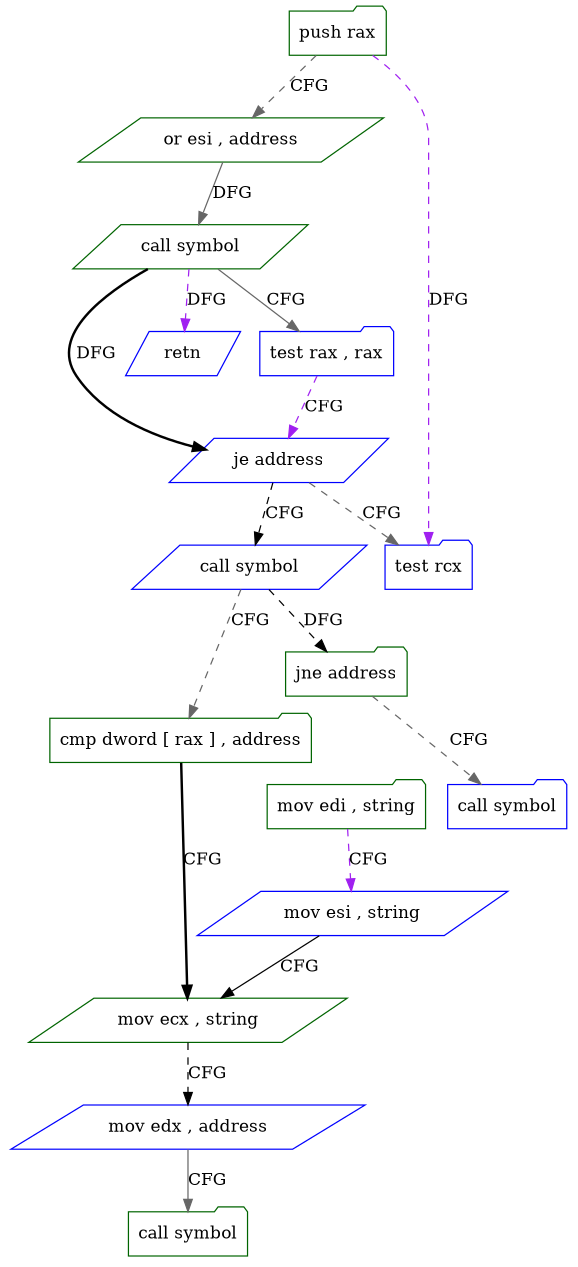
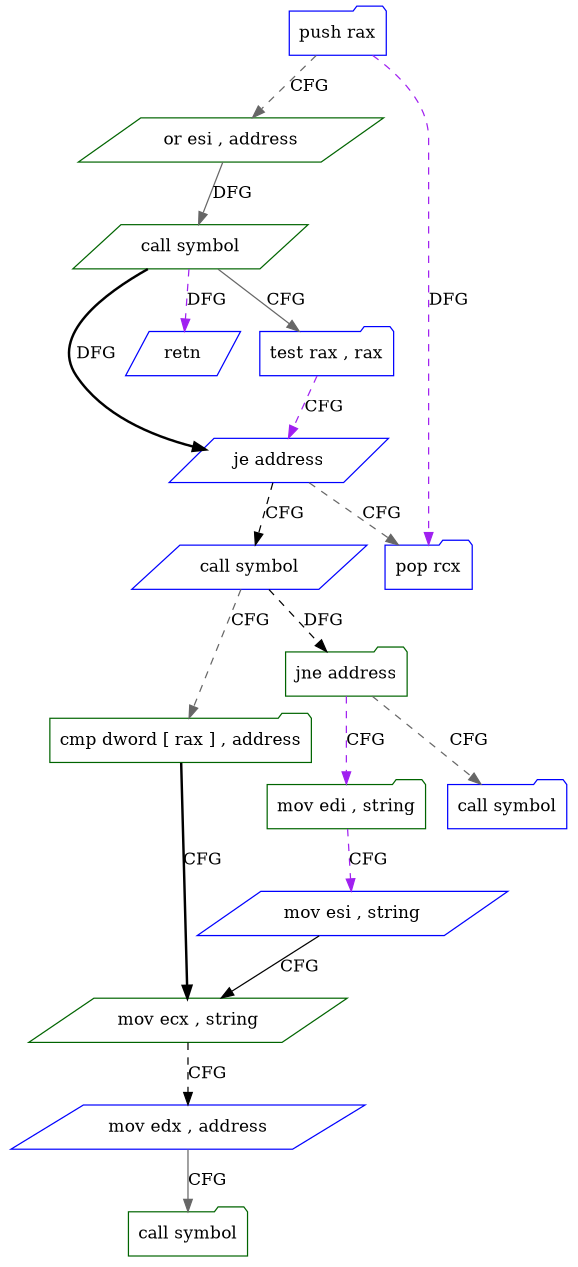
  digraph {
    node [color=blue shape=folder]
    edge [color=gray40 style=dashed]
-   n1 [color=darkgreen label="push rax"]
+   n1 [label="push rax"]
    n2 [color=darkgreen label="or esi , address" shape=parallelogram]
-   n3 [label="test rcx"]
+   n3 [label="pop rcx"]
    n4 [color=darkgreen label="call symbol" shape=parallelogram]
    n5 [label="test rax , rax"]
    n6 [label="je address" shape=parallelogram]
    n7 [label=retn shape=parallelogram]
    n8 [label="call symbol" shape=parallelogram]
    n9 [color=darkgreen label="cmp dword [ rax ] , address"]
    n10 [color=darkgreen label="jne address"]
    n11 [color=darkgreen label="mov ecx , string" shape=parallelogram]
    n12 [label="call symbol"]
    n13 [color=darkgreen label="mov edi , string"]
    n14 [label="mov esi , string" shape=parallelogram]
    n15 [label="mov edx , address" shape=parallelogram]
    n16 [color=darkgreen label="call symbol"]
    n1 -> n2 [label=CFG]
    n1 -> n3 [color=purple label=DFG]
    n2 -> n4 [label=DFG style=solid]
    n4 -> n5 [label=CFG style=solid]
    n4 -> n6 [color=black label=DFG style=bold]
    n4 -> n7 [color=purple label=DFG]
    n5 -> n6 [color=purple label=CFG]
    n6 -> n3 [label=CFG]
    n6 -> n8 [color=black label=CFG]
    n8 -> n9 [label=CFG]
    n8 -> n10 [color=black label=DFG]
    n9 -> n11 [color=black label=CFG style=bold]
    n10 -> n12 [label=CFG]
+   n10 -> n13 [color=purple label=CFG]
    n11 -> n15 [color=black label=CFG]
    n13 -> n14 [color=purple label=CFG]
    n14 -> n11 [color=black label=CFG style=solid]
    n15 -> n16 [label=CFG style=solid]
  }
